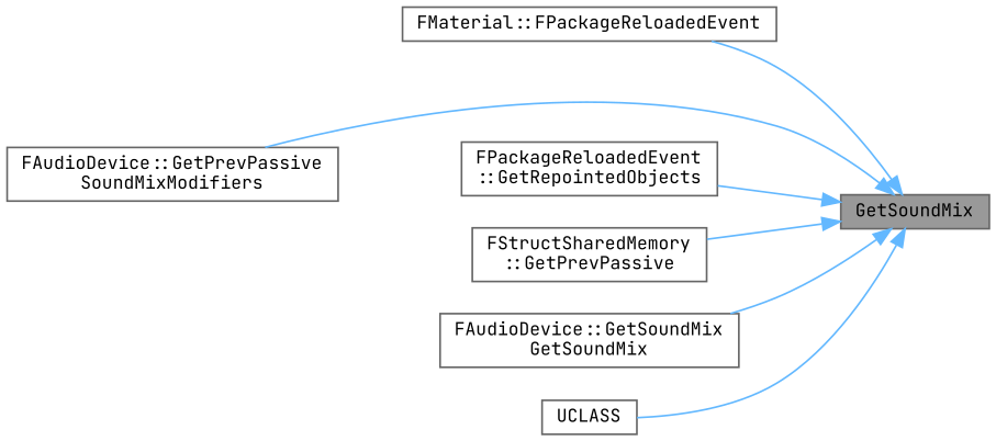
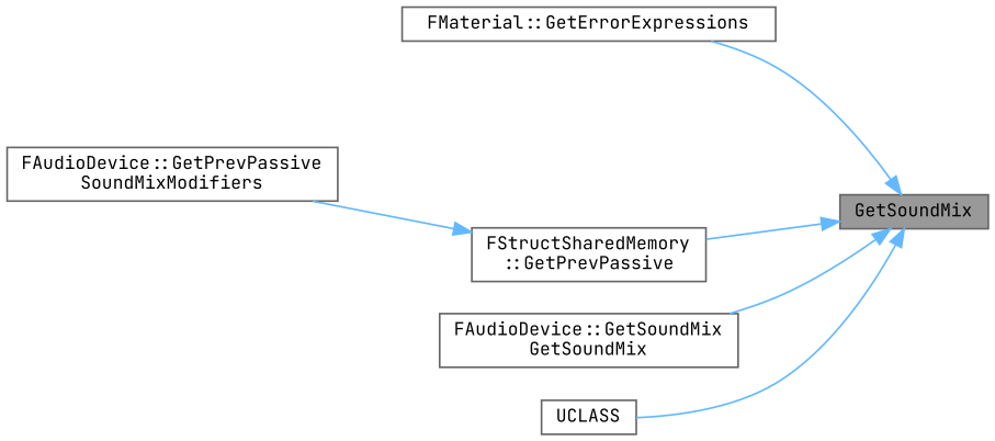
  digraph {
    fontname="JetBrains Mono"
    rankdir=RL
    node [color=grey40 fillcolor=white fontname="JetBrains Mono" fontsize=10 shape=box style=filled]
    edge [color=steelblue1 dir=back fontname="JetBrains Mono" fontsize=10 labelfontname=Helvetica labelfontsize=10 style=solid]
    n1 [color=gray40 fillcolor=grey60 fontcolor=black height=0.2 label=GetSoundMix width=0.4]
-   n2 [height=0.2 label="FMaterial::FPackageReloadedEvent" width=0.4]
+   n2 [height=0.2 label="FMaterial::GetErrorExpressions" width=0.4]
    n3 [height=0.2 label="FAudioDevice::GetPrevPassive\lSoundMixModifiers" width=0.4]
-   n4 [height=0.2 label="FPackageReloadedEvent\l::GetRepointedObjects" width=0.4]
    n5 [height=0.2 label="FStructSharedMemory\l::GetPrevPassive" width=0.4]
    n6 [height=0.2 label="FAudioDevice::GetSoundMix\lGetSoundMix" width=0.4]
    n7 [height=0.2 label=UCLASS width=0.4]
    n1 -> n2
-   n1 -> n3
-   n1 -> n4
+   n5 -> n3
    n1 -> n5
    n1 -> n6
    n1 -> n7
  }
